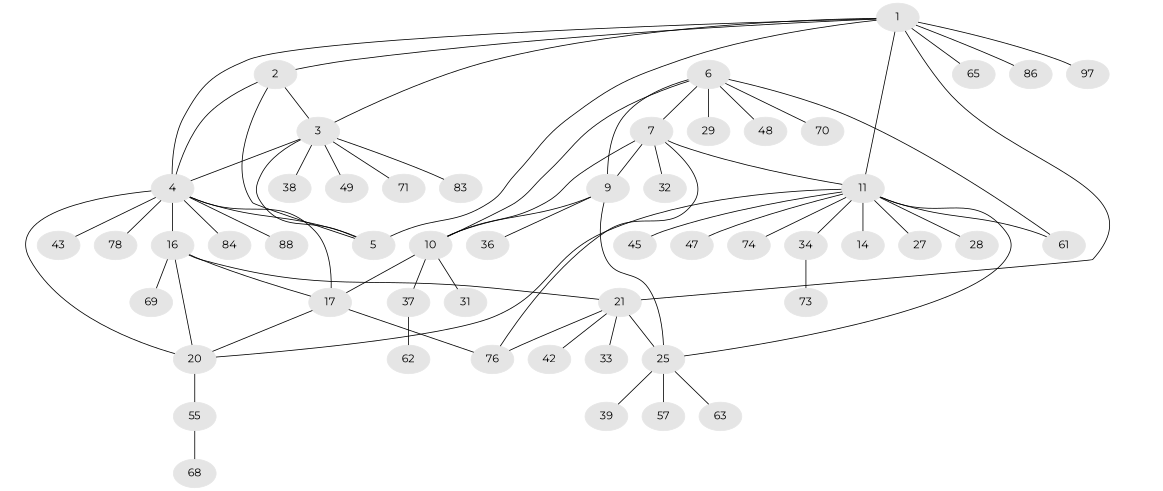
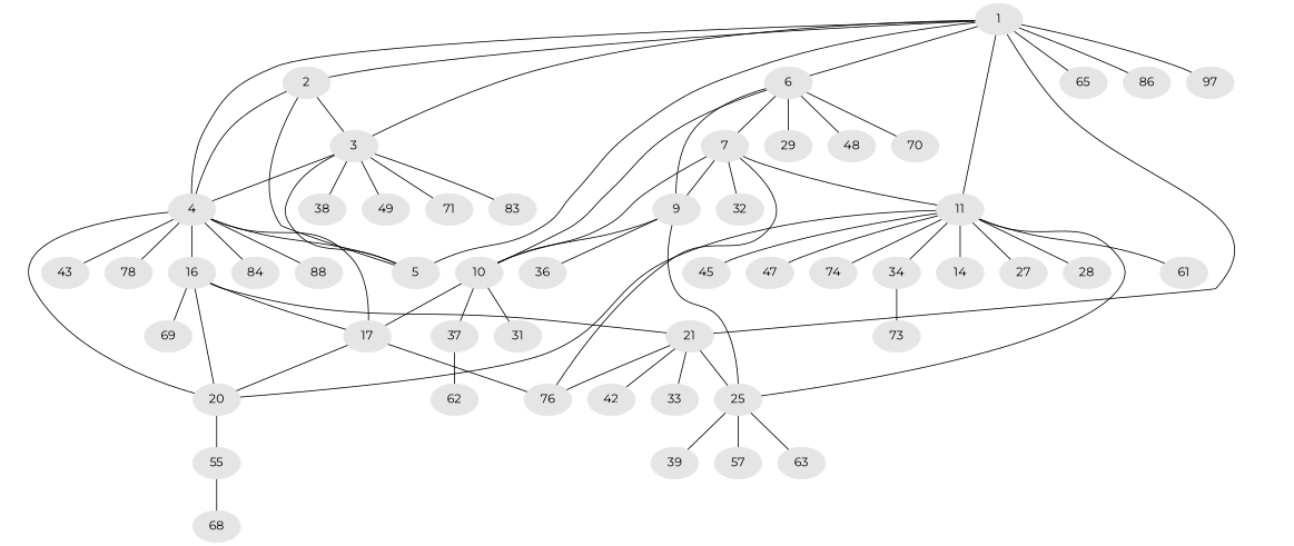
  graph {
    fontname=Montserrat
    node [color=gray90 fontname=Montserrat style=filled]
    edge [fontname=Montserrat]
    2 [super="+98"]
    3
    4 [super="+44+18"]
    5 [super="+95"]
    1
    6
    11 [super="+12"]
    21 [super="+22+82+23"]
    65 [super="+80+90"]
    86
    97
    38
    49
    71
    83
    16 [super="+53"]
    17
    20 [super="+50"]
    43
    78
    84 [super="+102"]
    88
    7 [super="+8"]
    9 [super="+67"]
    10
    29
    48 [super="+93"]
    70
    25 [super="+51"]
    14 [super="+96"]
    27
    28 [super="+104+100"]
    34
    45
    47 [super="+77"]
    61
    74
    76 [super="+101"]
    33
    42
    69
    55 [super="+56+75"]
    n43 [label=32]
    36
    31
    37 [super="+94+89"]
    39
    57
    63
    62
    73
    68
    2 -- 3
    2 -- 4
    2 -- 5
    3 -- 4
    3 -- 5
    3 -- 38
    3 -- 49
    3 -- 71
    3 -- 83
    4 -- 5
    4 -- 16 [weight=2]
    4 -- 17 [weight=2]
    4 -- 20 [weight=2]
    4 -- 43
    4 -- 78
    4 -- 84
    4 -- 88
    1 -- 2
    1 -- 3
    1 -- 4
    1 -- 5
-   61 -- 6
+   1 -- 6
    1 -- 11 [weight=2]
    1 -- 21
    1 -- 65
    1 -- 86
    1 -- 97
    6 -- 7 [weight=2]
    6 -- 9
    6 -- 10
    6 -- 29
    6 -- 48
    6 -- 70
    11 -- 20
    11 -- 25
    11 -- 14 [weight=4]
    11 -- 27
    11 -- 28
    11 -- 34
    11 -- 45
    11 -- 47
    11 -- 61
    11 -- 74
    21 -- 25 [weight=4]
    21 -- 76
    21 -- 33
    21 -- 42
    16 -- 21
    16 -- 17
    16 -- 20
    16 -- 69
    17 -- 20
    17 -- 76
    20 -- 55
    7 -- 11
    7 -- 9 [weight=2]
    7 -- 10 [weight=2]
    7 -- 76
    7 -- n43
    9 -- 10
    9 -- 25
    9 -- 36
    10 -- 17
    10 -- 31
    10 -- 37
    25 -- 39
    25 -- 57
    25 -- 63
    34 -- 73
    55 -- 68
    37 -- 62
  }
